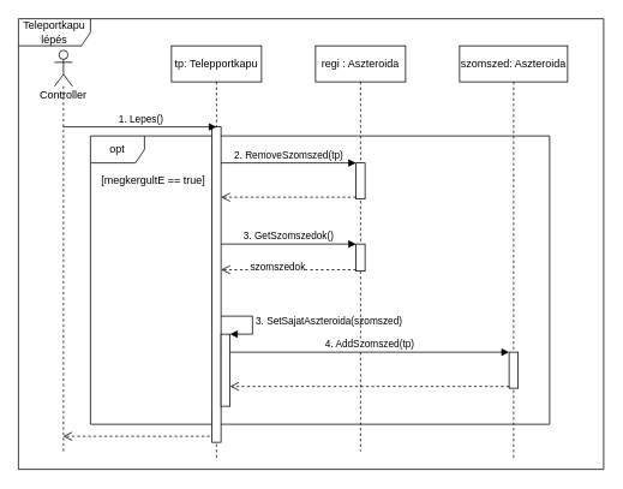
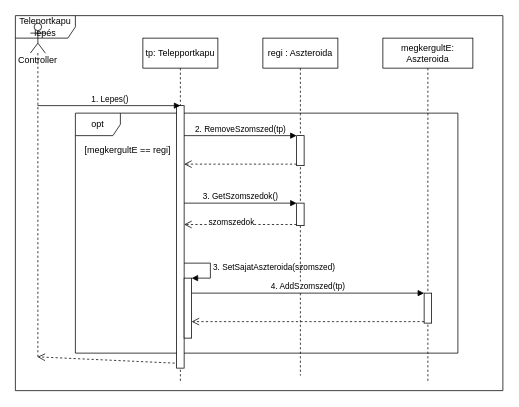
  <mxCell id="0" />
  <mxCell id="1" parent="0" />
  <mxCell id="2" value="Teleportkapu lépés" style="shape=umlFrame;whiteSpace=wrap;html=1;width=80;height=30;" parent="1" vertex="1"><mxGeometry x="20" y="20" width="650" height="500" as="geometry" /></mxCell>
  <mxCell id="3" value="opt" style="shape=umlFrame;whiteSpace=wrap;html=1;" parent="1" vertex="1"><mxGeometry x="100" y="150" width="510" height="320" as="geometry" /></mxCell>
  <mxCell id="4" value="tp: Telepportkapu" style="shape=umlLifeline;perimeter=lifelinePerimeter;whiteSpace=wrap;html=1;container=1;collapsible=0;recursiveResize=0;outlineConnect=0;" parent="1" vertex="1"><mxGeometry x="190" y="50" width="100" height="460" as="geometry" /></mxCell>
  <mxCell id="5" value="" style="html=1;points=[];perimeter=orthogonalPerimeter;" parent="4" vertex="1"><mxGeometry x="45" y="90" width="10" height="350" as="geometry" /></mxCell>
  <mxCell id="6" value="" style="html=1;points=[];perimeter=orthogonalPerimeter;" parent="4" vertex="1"><mxGeometry x="55" y="320" width="10" height="80" as="geometry" /></mxCell>
  <mxCell id="7" value="3. SetSajatAszteroida(szomszed)" style="edgeStyle=orthogonalEdgeStyle;html=1;align=left;spacingLeft=2;endArrow=block;rounded=0;entryX=1;entryY=0;" parent="4" source="5" target="6" edge="1"><mxGeometry relative="1" as="geometry"><mxPoint x="60" y="260" as="sourcePoint" /><Array as="points"><mxPoint x="90" y="300" /><mxPoint x="90" y="320" /></Array></mxGeometry></mxCell>
  <mxCell id="8" value="1. Lepes()" style="html=1;verticalAlign=bottom;endArrow=block;" parent="1" source="13" target="4" edge="1"><mxGeometry width="80" relative="1" as="geometry"><mxPoint x="100" y="140" as="sourcePoint" /><mxPoint x="190" y="140" as="targetPoint" /><Array as="points"><mxPoint x="240" y="140" /></Array></mxGeometry></mxCell>
  <mxCell id="9" value="" style="html=1;verticalAlign=bottom;endArrow=open;dashed=1;endSize=8;exitX=-0.26;exitY=0.981;exitDx=0;exitDy=0;exitPerimeter=0;" parent="1" source="5" target="13" edge="1"><mxGeometry relative="1" as="geometry"><mxPoint x="270" y="380" as="sourcePoint" /><mxPoint x="110" y="424" as="targetPoint" /></mxGeometry></mxCell>
  <mxCell id="10" value="regi : Aszteroida" style="shape=umlLifeline;perimeter=lifelinePerimeter;whiteSpace=wrap;html=1;container=1;collapsible=0;recursiveResize=0;outlineConnect=0;" parent="1" vertex="1"><mxGeometry x="350" y="50" width="100" height="450" as="geometry" /></mxCell>
  <mxCell id="11" value="" style="html=1;points=[];perimeter=orthogonalPerimeter;" parent="10" vertex="1"><mxGeometry x="45" y="130" width="10" height="40" as="geometry" /></mxCell>
  <mxCell id="12" value="" style="html=1;points=[];perimeter=orthogonalPerimeter;" vertex="1" parent="10"><mxGeometry x="45" y="220" width="10" height="30" as="geometry" /></mxCell>
- <mxCell id="13" value="Controller" style="shape=umlLifeline;participant=umlActor;perimeter=lifelinePerimeter;whiteSpace=wrap;html=1;container=1;collapsible=0;recursiveResize=0;verticalAlign=top;spacingTop=36;outlineConnect=0;" parent="1" vertex="1"><mxGeometry x="60" y="55" width="20" height="445" as="geometry" /></mxCell>
- <mxCell id="14" value="szomszed: Aszteroida" style="shape=umlLifeline;perimeter=lifelinePerimeter;whiteSpace=wrap;html=1;container=1;collapsible=0;recursiveResize=0;outlineConnect=0;" parent="1" vertex="1"><mxGeometry x="510" y="50" width="120" height="460" as="geometry" /></mxCell>
+ <mxCell id="13" value="Controller" style="shape=umlLifeline;participant=umlActor;perimeter=lifelinePerimeter;whiteSpace=wrap;html=1;container=1;collapsible=0;recursiveResize=0;verticalAlign=top;spacingTop=36;outlineConnect=0;" parent="1" vertex="1"><mxGeometry x="40" y="30" width="20" height="445" as="geometry" /></mxCell>
+ <mxCell id="14" value="megkergultE: Aszteroida" style="shape=umlLifeline;perimeter=lifelinePerimeter;whiteSpace=wrap;html=1;container=1;collapsible=0;recursiveResize=0;outlineConnect=0;" parent="1" vertex="1"><mxGeometry x="510" y="50" width="120" height="460" as="geometry" /></mxCell>
  <mxCell id="15" value="" style="html=1;points=[];perimeter=orthogonalPerimeter;" parent="14" vertex="1"><mxGeometry x="55" y="340" width="10" height="40" as="geometry" /></mxCell>
  <mxCell id="16" value="2. RemoveSzomszed(tp)" style="html=1;verticalAlign=bottom;endArrow=block;entryX=0;entryY=0;" parent="1" source="5" target="11" edge="1"><mxGeometry relative="1" as="geometry"><mxPoint x="330" y="150" as="sourcePoint" /></mxGeometry></mxCell>
  <mxCell id="17" value="" style="html=1;verticalAlign=bottom;endArrow=open;dashed=1;endSize=8;exitX=0;exitY=0.95;" parent="1" source="11" target="5" edge="1"><mxGeometry relative="1" as="geometry"><mxPoint x="330" y="226" as="targetPoint" /></mxGeometry></mxCell>
  <mxCell id="18" value="4. AddSzomszed(tp)" style="html=1;verticalAlign=bottom;endArrow=block;entryX=0;entryY=0;" parent="1" source="6" target="15" edge="1"><mxGeometry relative="1" as="geometry"><mxPoint x="225" y="230" as="sourcePoint" /></mxGeometry></mxCell>
  <mxCell id="19" value="" style="html=1;verticalAlign=bottom;endArrow=open;dashed=1;endSize=8;exitX=0;exitY=0.95;" parent="1" source="15" target="6" edge="1"><mxGeometry relative="1" as="geometry"><mxPoint x="225" y="306" as="targetPoint" /></mxGeometry></mxCell>
- <mxCell id="20" value="[megkergultE == true]" style="text;html=1;strokeColor=none;fillColor=none;align=center;verticalAlign=middle;whiteSpace=wrap;rounded=0;" parent="1" vertex="1"><mxGeometry x="110" y="190" width="120" height="20" as="geometry" /></mxCell>
+ <mxCell id="20" value="[megkergultE == regi]" style="text;html=1;strokeColor=none;fillColor=none;align=center;verticalAlign=middle;whiteSpace=wrap;rounded=0;" parent="1" vertex="1"><mxGeometry x="110" y="190" width="120" height="20" as="geometry" /></mxCell>
  <mxCell id="21" value="3. GetSzomszedok()" style="html=1;verticalAlign=bottom;endArrow=block;entryX=0;entryY=0;" edge="1" target="12" parent="1" source="5"><mxGeometry relative="1" as="geometry"><mxPoint x="325" y="240" as="sourcePoint" /></mxGeometry></mxCell>
  <mxCell id="22" value="" style="html=1;verticalAlign=bottom;endArrow=open;dashed=1;endSize=8;exitX=0;exitY=0.95;" edge="1" source="12" parent="1" target="5"><mxGeometry relative="1" as="geometry"><mxPoint x="325" y="316" as="targetPoint" /></mxGeometry></mxCell>
  <mxCell id="23" value="szomszedok" style="edgeLabel;html=1;align=center;verticalAlign=middle;resizable=0;points=[];" vertex="1" connectable="0" parent="22"><mxGeometry x="0.176" y="-3" relative="1" as="geometry"><mxPoint as="offset" /></mxGeometry></mxCell>
